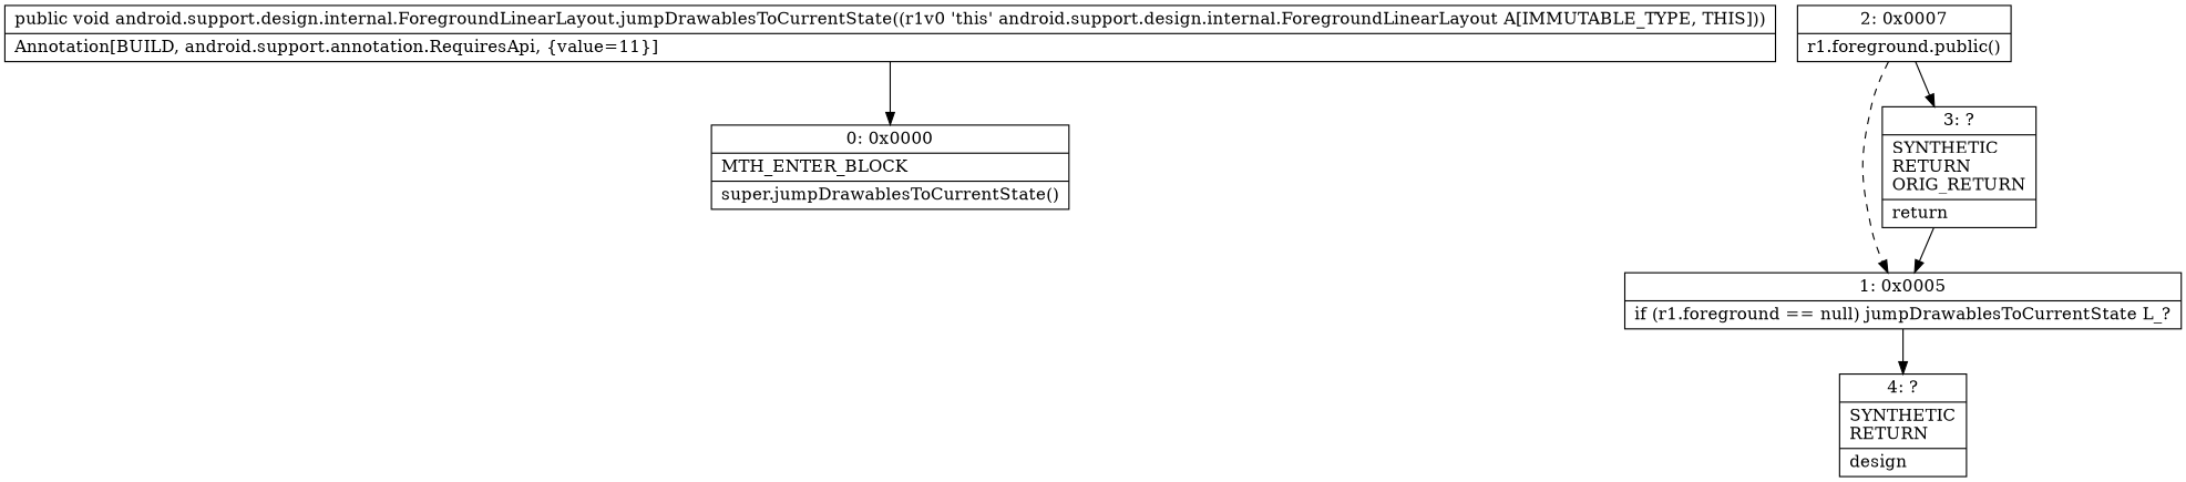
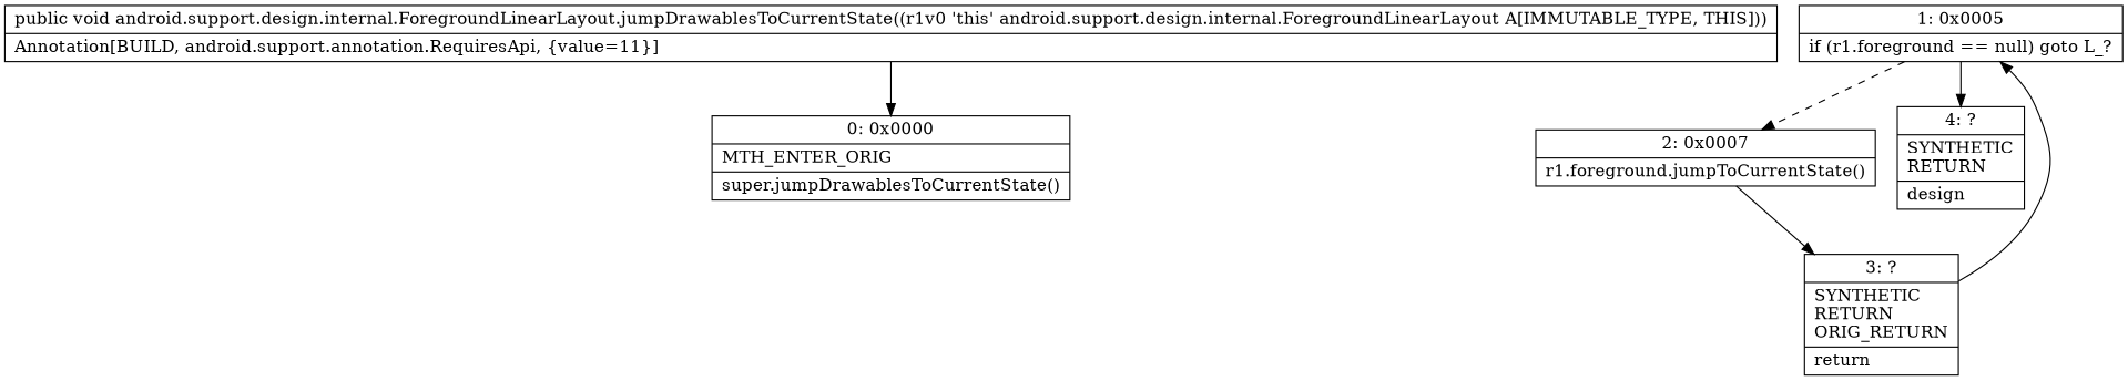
  digraph {
    node [shape=record]
-   n1 [label="{0\:\ 0x0000|MTH_ENTER_BLOCK\l|super.jumpDrawablesToCurrentState()\l}"]
-   n2 [label="{1\:\ 0x0005|if (r1.foreground == null) jumpDrawablesToCurrentState L_?\l}"]
-   n3 [label="{2\:\ 0x0007|r1.foreground.public()\l}"]
+   n1 [label="{0\:\ 0x0000|MTH_ENTER_ORIG\l|super.jumpDrawablesToCurrentState()\l}"]
+   n2 [label="{1\:\ 0x0005|if (r1.foreground == null) goto L_?\l}"]
+   n3 [label="{2\:\ 0x0007|r1.foreground.jumpToCurrentState()\l}"]
    n4 [label="{4\:\ ?|SYNTHETIC\lRETURN\l|design\l}"]
    n5 [label="{3\:\ ?|SYNTHETIC\lRETURN\lORIG_RETURN\l|return\l}"]
    n6 [label="{public void android.support.design.internal.ForegroundLinearLayout.jumpDrawablesToCurrentState((r1v0 'this' android.support.design.internal.ForegroundLinearLayout A[IMMUTABLE_TYPE, THIS]))  | Annotation[BUILD, android.support.annotation.RequiresApi, \{value=11\}]\l}"]
-   n3 -> n2 [style=dashed]
+   n2 -> n3 [style=dashed]
    n2 -> n4
    n3 -> n5
    n5 -> n2
    n6 -> n1
  }
